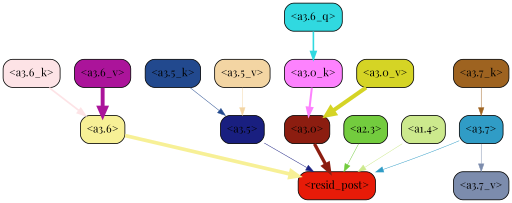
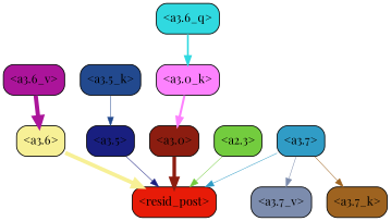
  strict digraph {
    fontname="Playfair Display"
    splines=true
    node [color=black fontname="Playfair Display" shape=box style="filled, rounded"]
    edge [fontname="Playfair Display" penwidth=0.6]
    "<a3.7>" [fillcolor="#309cc6"]
    "<resid_post>" [fillcolor="#e71b08"]
    "<a3.7_v>" [fillcolor="#7c8cad"]
    "<a3.6>" [fillcolor="#f7f096"]
    "<a3.5>" [fillcolor="#191f80"]
    "<a3.0>" [fillcolor="#8c1d10"]
    "<a2.3>" [fillcolor="#73cc3e"]
-   "<a1.4>" [fillcolor="#cce98d"]
    "<a3.6_q>" [fillcolor="#30d9e0"]
    "<a3.0_k>" [fillcolor="#fd82fe"]
    "<a3.7_k>" [fillcolor="#9e6320"]
-   "<a3.6_k>" [fillcolor="#fde3e6"]
    "<a3.5_k>" [fillcolor="#22498e"]
    "<a3.6_v>" [fillcolor="#ab149a"]
-   "<a3.5_v>" [fillcolor="#f3d5a3"]
-   "<a3.0_v>" [fillcolor="#d5d425"]
    "<a3.7>" -> "<resid_post>" [color="#309cc6"]
    "<a3.7>" -> "<a3.7_v>" [color="#7c8cad"]
    "<a3.6>" -> "<resid_post>" [color="#f7f096" penwidth=4.670643210411072]
    "<a3.5>" -> "<resid_post>" [color="#191f80"]
    "<a3.0>" -> "<resid_post>" [color="#8c1d10" penwidth=4.246885180473328]
    "<a2.3>" -> "<resid_post>" [color="#73cc3e"]
-   "<a1.4>" -> "<resid_post>" [color="#cce98d"]
    "<a3.6_q>" -> "<a3.0_k>" [color="#30d9e0" penwidth=2.03758105635643]
    "<a3.0_k>" -> "<a3.0>" [color="#fd82fe" penwidth=2.6274144649505615]
-   "<a3.7_k>" -> "<a3.7>" [color="#9e6320"]
-   "<a3.6_k>" -> "<a3.6>" [color="#fde3e6" penwidth=2.174198240041733]
+   "<a3.7>" -> "<a3.7_k>" [color="#9e6320"]
    "<a3.5_k>" -> "<a3.5>" [color="#22498e"]
    "<a3.6_v>" -> "<a3.6>" [color="#ab149a" penwidth=5.002329230308533]
-   "<a3.5_v>" -> "<a3.5>" [color="#f3d5a3"]
-   "<a3.0_v>" -> "<a3.0>" [color="#d5d425" penwidth=5.188832879066467]
  }
